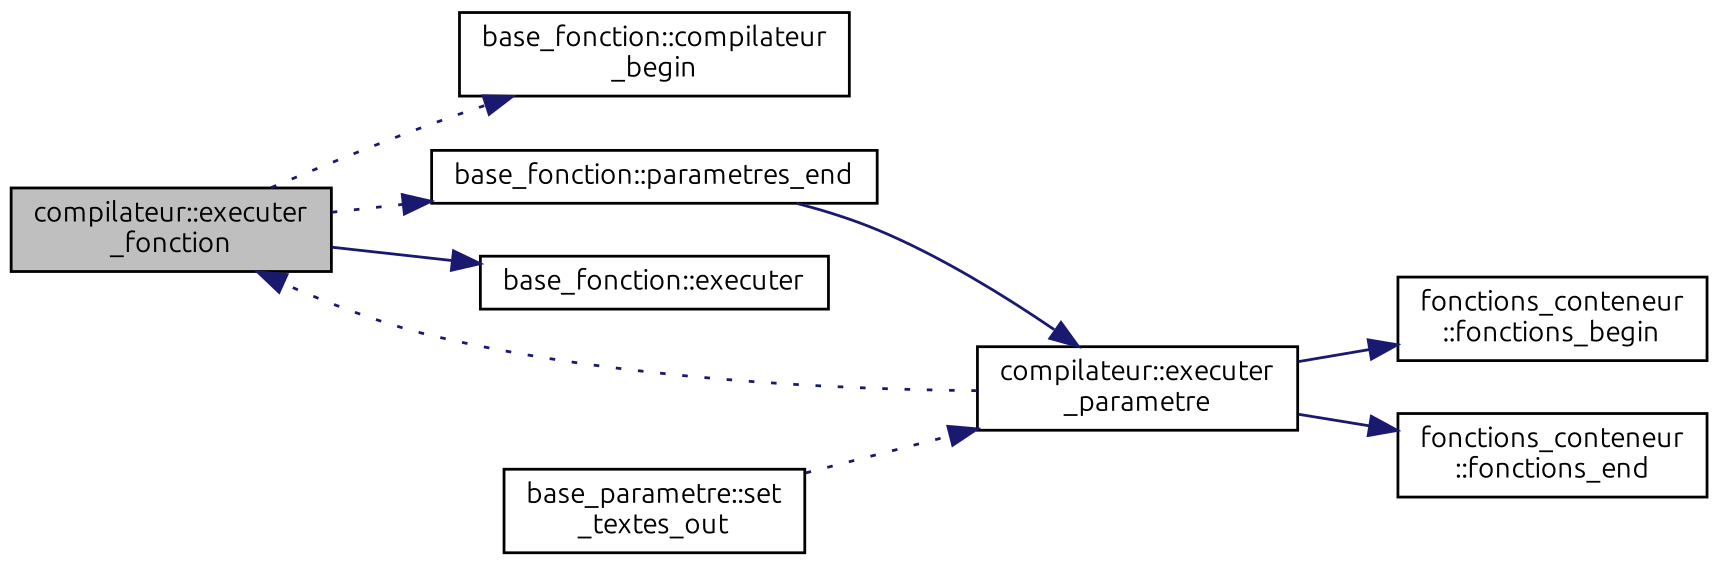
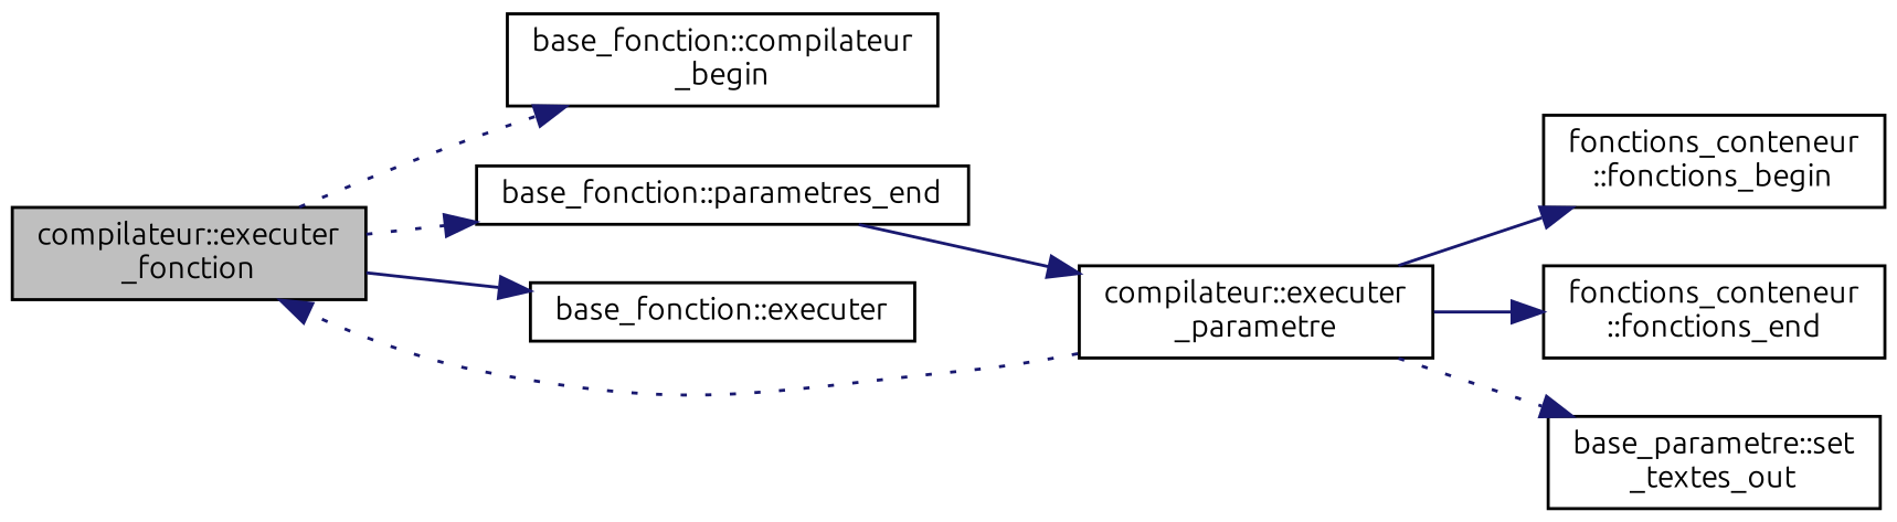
  digraph {
    fontname=Ubuntu
    rankdir=LR
    node [color=black fillcolor=white fontname=Ubuntu fontsize=10 shape=record style=filled]
    edge [color=midnightblue fontname=Ubuntu fontsize=10 labelfontname=Helvetica labelfontsize=10 style=dotted]
    n1 [fillcolor=grey75 fontcolor=black height=0.2 label="compilateur::executer\l_fonction" width=0.4]
    n2 [height=0.2 label="base_fonction::compilateur\l_begin" width=0.4]
    n3 [height=0.2 label="base_fonction::parametres_end" width=0.4]
    n4 [height=0.2 label="base_fonction::executer" width=0.4]
    n5 [height=0.2 label="compilateur::executer\l_parametre" width=0.4]
    n6 [height=0.2 label="fonctions_conteneur\l::fonctions_begin" width=0.4]
    n7 [height=0.2 label="fonctions_conteneur\l::fonctions_end" width=0.4]
    n8 [height=0.2 label="base_parametre::set\l_textes_out" width=0.4]
    n1 -> n2
    n1 -> n3
    n1 -> n4 [style=solid]
    n3 -> n5 [style=solid]
    n5 -> n1
    n5 -> n6 [style=solid]
    n5 -> n7 [style=solid]
-   n8 -> n5
+   n5 -> n8
  }
